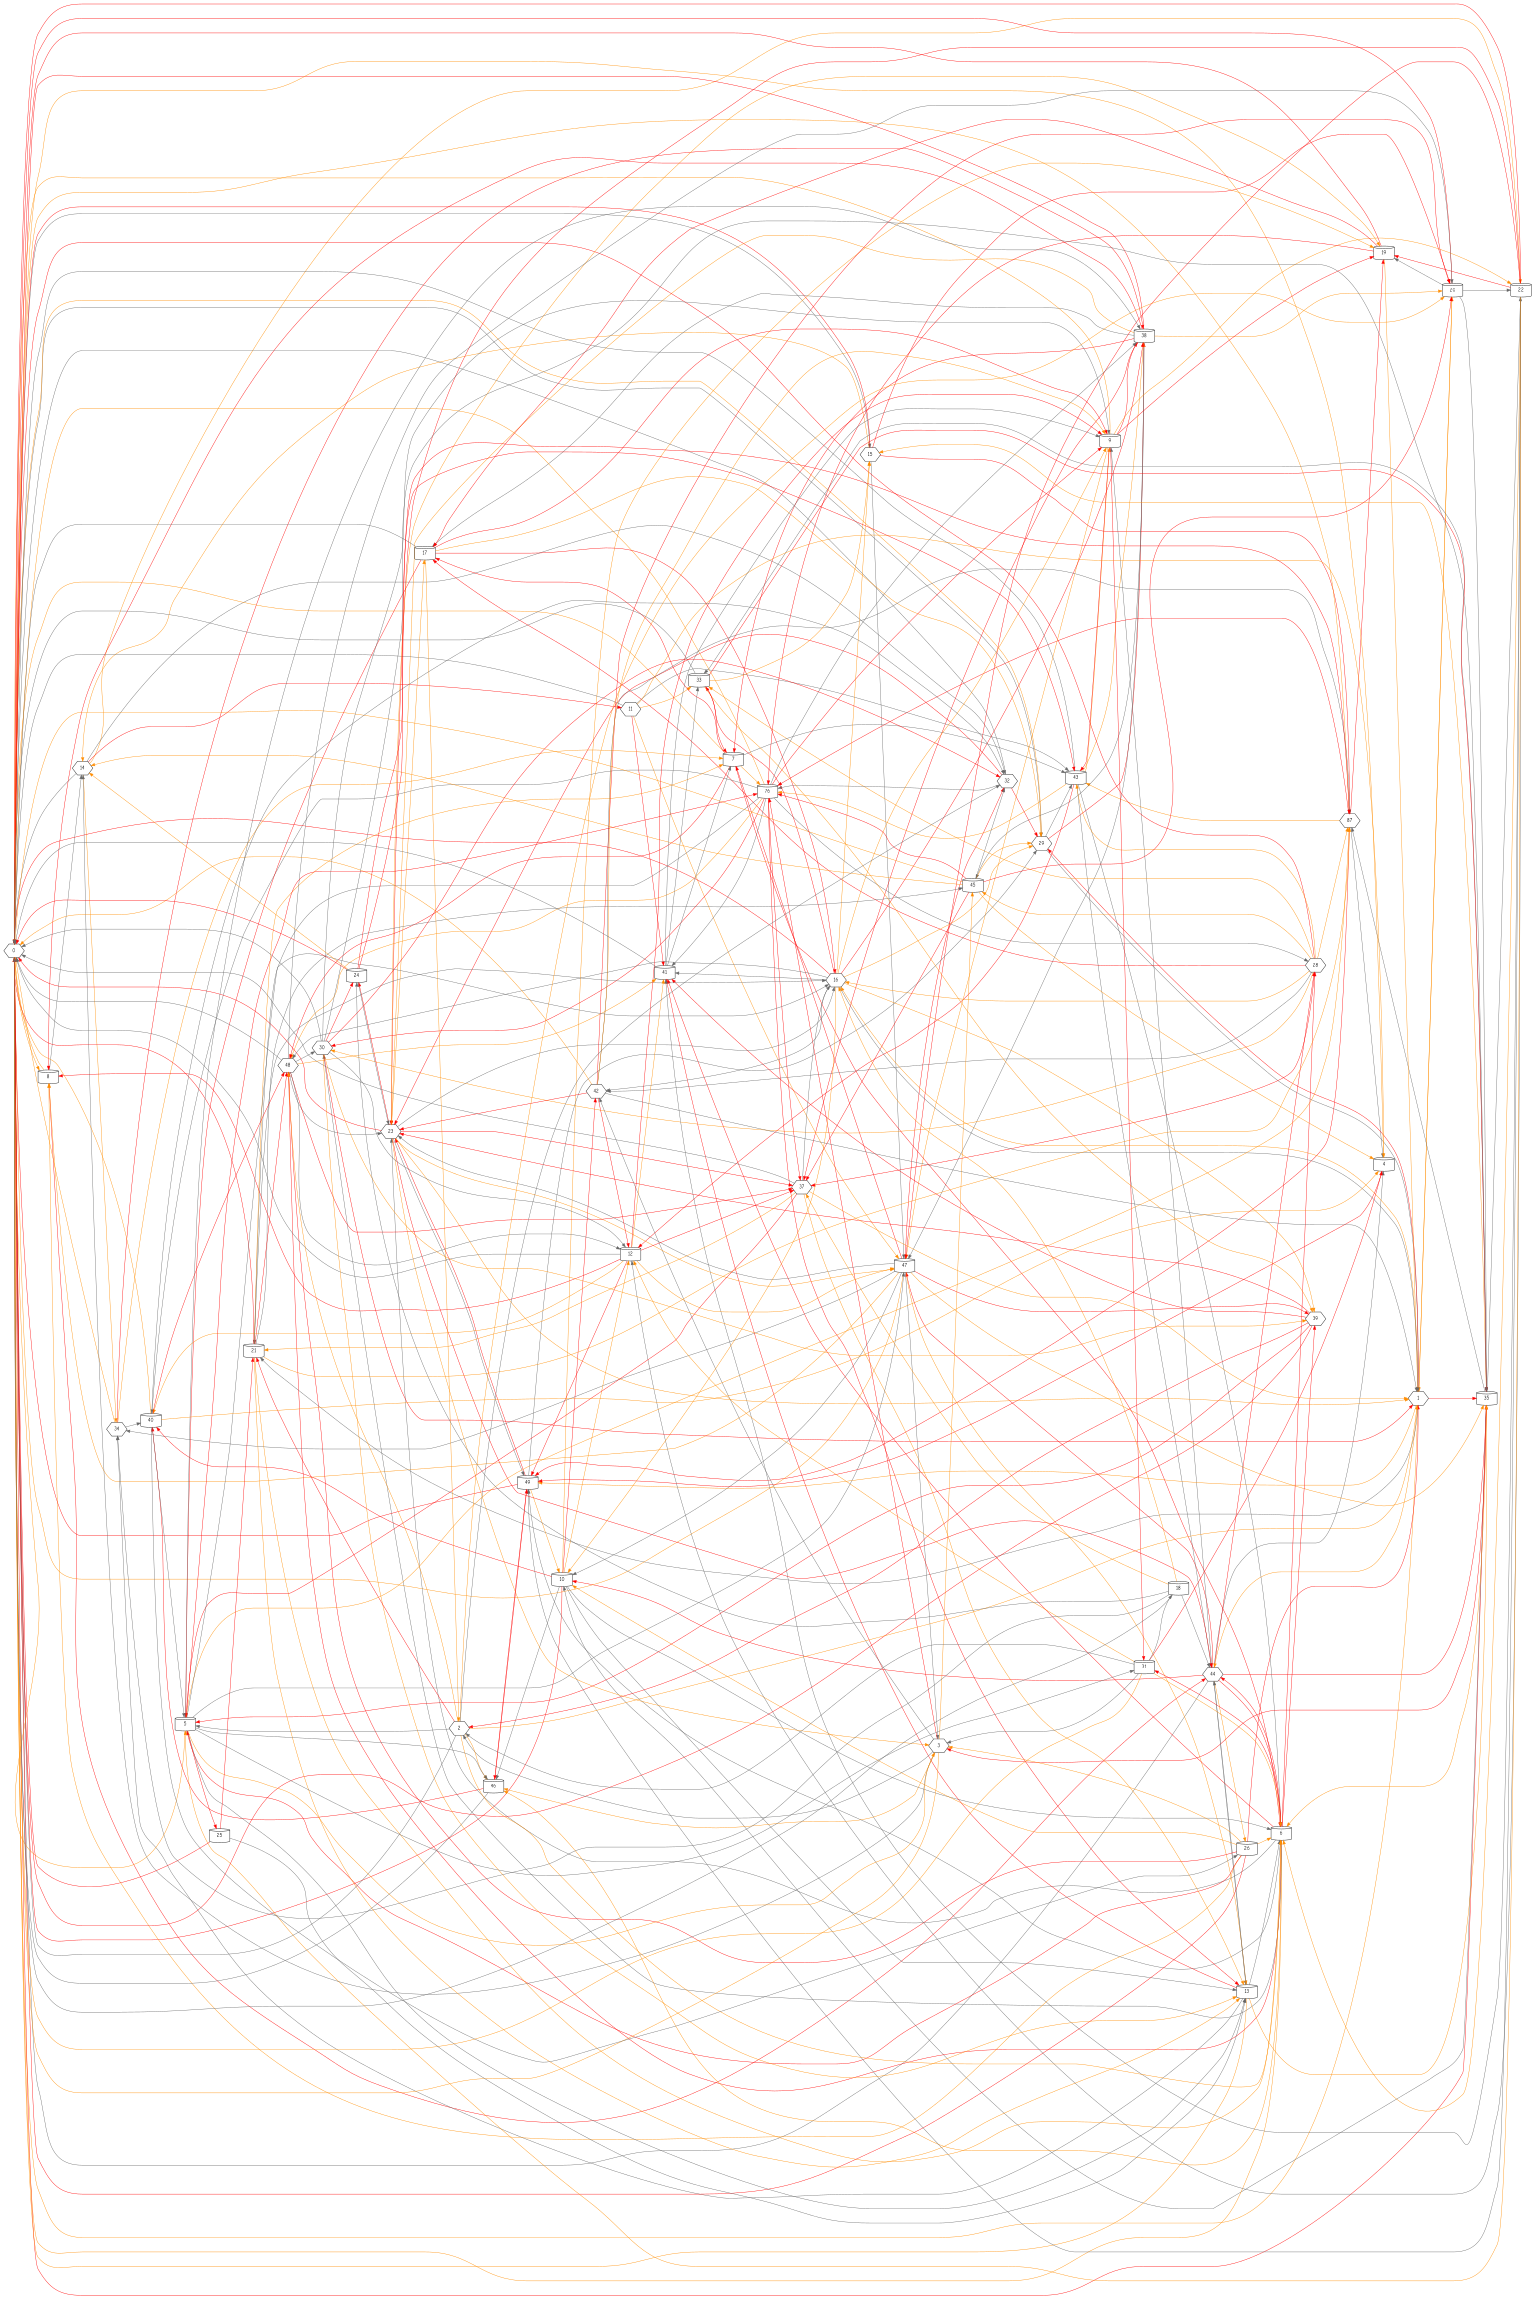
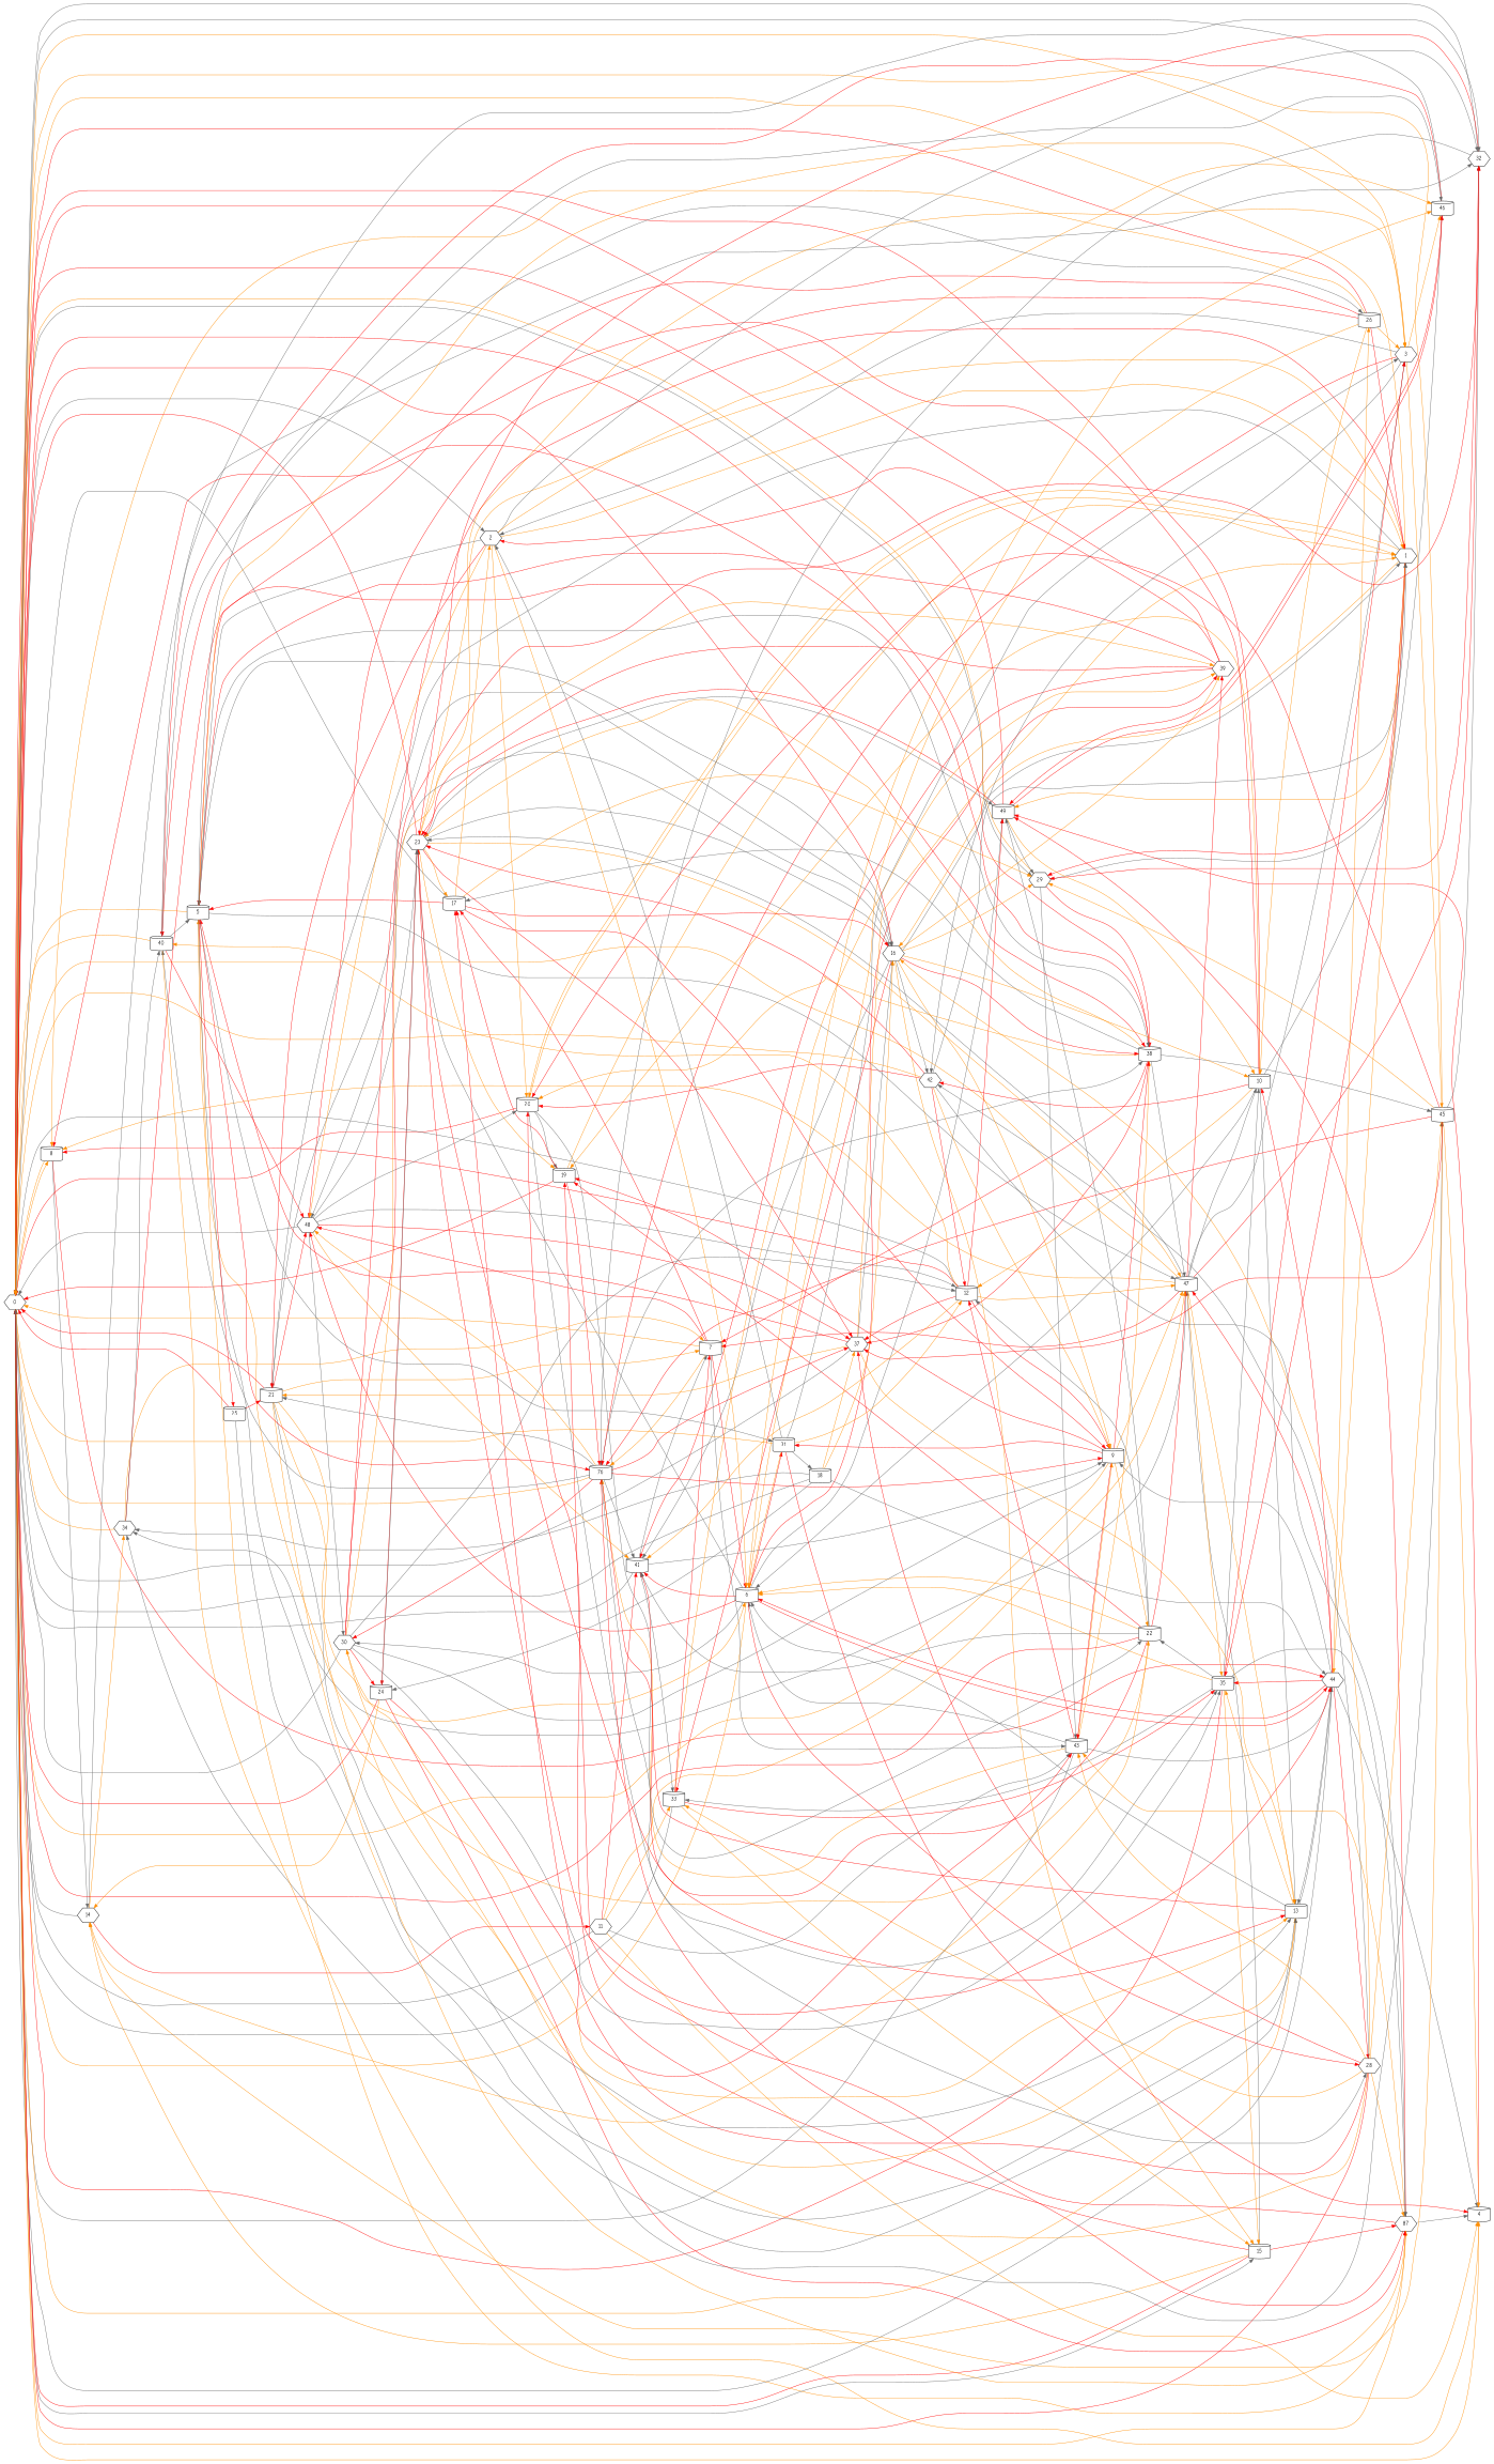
  strict digraph {
    fontname="Comic Neue"
    rankdir=LR
    node [component_delay=3 fontname="Comic Neue" shape=cylinder]
    edge [color=red fontname="Comic Neue" wire_delay=1]
    0 [shape=hexagon]
    8
-   15 [shape=hexagon]
+   15
    29 [shape=hexagon]
    44 [shape=hexagon]
    14 [shape=hexagon]
    20
    n8 [label=87 shape=hexagon]
    47
    1 [shape=hexagon]
    38
    43
    35
    10
    6
    13
    4
    28 [shape=hexagon]
    9
    26
    22
    32 [shape=hexagon]
    11 [shape=hexagon]
    34 [shape=hexagon]
    19
    49
    n27 [label=76]
    39 [shape=hexagon]
    7
    3 [shape=hexagon]
    23 [shape=hexagon]
    16 [shape=hexagon]
    21
    45
    37 [shape=hexagon]
    17
    12
    48 [shape=hexagon]
    42 [shape=hexagon]
    41
    33
    46
    30 [shape=hexagon]
    2 [shape=hexagon]
    5
    40
    31
    24
    25
    18
    0 -> 8 [color=darkorange]
    0 -> 15 [color=gray40]
    0 -> 29 [color=gray40]
    8 -> 0 [color=darkorange]
    8 -> 44
    8 -> 14 [color=gray40]
    15 -> 0
    15 -> 14 [color=darkorange]
    15 -> 20
    15 -> n8
    15 -> 47 [color=gray40]
    29 -> 0 [color=darkorange]
    29 -> 1 [color=gray40]
    29 -> 38
    29 -> 43 [color=gray40]
    44 -> 0 [color=gray40]
    44 -> 47
    44 -> 35
    44 -> 10
    44 -> 6
    44 -> 13 [color=gray40]
    44 -> 4 [color=gray40]
    44 -> 28
    44 -> 9 [color=gray40]
    44 -> 26 [color=darkorange]
    14 -> 0 [color=gray40]
    14 -> 22 [color=darkorange]
    14 -> 32 [color=gray40]
    14 -> 11
    14 -> 34 [color=darkorange]
    20 -> 0
    20 -> 1 [color=darkorange]
    20 -> 35 [color=gray40]
    20 -> 22 [color=gray40]
    20 -> 19 [color=gray40]
    n8 -> 0 [color=darkorange]
    n8 -> 43 [color=darkorange]
    n8 -> 4 [color=gray40]
    n8 -> 19
    n8 -> 49
    n8 -> n27
    47 -> 0 [color=darkorange]
    47 -> 8 [color=darkorange]
    47 -> 35 [color=darkorange]
    47 -> 10 [color=gray40]
    47 -> 13 [color=darkorange]
    47 -> 32
    47 -> 34 [color=gray40]
    47 -> 39
    47 -> 7
    47 -> 3 [color=gray40]
    47 -> 23 [color=gray40]
    1 -> 0 [color=darkorange]
    1 -> 29
    1 -> 44 [color=darkorange]
    1 -> 20 [color=darkorange]
    1 -> 35
    1 -> 49 [color=darkorange]
    1 -> 16 [color=darkorange]
    1 -> 21 [color=gray40]
    38 -> 0
    38 -> 8
    38 -> 20 [color=darkorange]
    38 -> 47 [color=gray40]
    38 -> 7
    38 -> 23 [color=darkorange]
    38 -> 45 [color=gray40]
    38 -> 37
    38 -> 17 [color=gray40]
    43 -> 0 [color=gray40]
    43 -> 44 [color=gray40]
    43 -> 38 [color=darkorange]
    43 -> 6 [color=gray40]
    43 -> 9 [color=darkorange]
    43 -> n27 [color=darkorange]
    43 -> 12
    35 -> 0
    35 -> 15 [color=darkorange]
    35 -> n8 [color=gray40]
    35 -> 10 [color=gray40]
    35 -> 6 [color=darkorange]
    35 -> 22 [color=gray40]
    35 -> 3
    35 -> 33 [color=gray40]
    10 -> 0
    10 -> 6 [color=gray40]
    10 -> 13 [color=gray40]
    10 -> 19 [color=darkorange]
    10 -> 12 [color=darkorange]
    10 -> 42
    10 -> 46 [color=gray40]
    10 -> 40
    6 -> 0 [color=darkorange]
    6 -> 44
    6 -> 28
    6 -> 49 [color=gray40]
    6 -> 39
    6 -> 23 [color=gray40]
    6 -> 48
    6 -> 41
    6 -> 46 [color=darkorange]
    6 -> 30 [color=gray40]
    6 -> 31
    13 -> 0 [color=darkorange]
    13 -> 44 [color=gray40]
    13 -> 35 [color=darkorange]
    13 -> 6 [color=gray40]
    13 -> 34 [color=gray40]
    13 -> 41
    4 -> 0 [color=darkorange]
    4 -> 49
    28 -> 0
    28 -> n8 [color=darkorange]
    28 -> 43 [color=darkorange]
    28 -> 16 [color=darkorange]
    28 -> 45 [color=darkorange]
    28 -> 37
    28 -> 17
    28 -> 42 [color=gray40]
    28 -> 33 [color=darkorange]
    28 -> 30 [color=darkorange]
    9 -> 0 [color=darkorange]
    9 -> 47 [color=darkorange]
    9 -> 38
    9 -> 43
    9 -> 22 [color=darkorange]
    9 -> 19
    9 -> 31
    26 -> 0
    26 -> 8 [color=darkorange]
    26 -> 1
    26 -> 10 [color=darkorange]
    26 -> 6 [color=darkorange]
    26 -> 3 [color=darkorange]
    26 -> 48
    26 -> 5
    22 -> 0
    22 -> 47
    22 -> 6 [color=darkorange]
    22 -> 19
    22 -> 49 [color=gray40]
    22 -> 23
    22 -> 12 [color=gray40]
    22 -> 41 [color=gray40]
    22 -> 5 [color=darkorange]
    32 -> 0 [color=gray40]
    32 -> 29
    32 -> n27 [color=gray40]
    32 -> 23
    11 -> 0 [color=gray40]
    11 -> 47 [color=darkorange]
    11 -> 43 [color=gray40]
    11 -> 4 [color=darkorange]
    11 -> 41
    11 -> 33 [color=darkorange]
    34 -> 0 [color=darkorange]
    34 -> 38
    34 -> 7 [color=darkorange]
    34 -> 40 [color=gray40]
    19 -> 0
    19 -> 1 [color=darkorange]
    19 -> n27
    19 -> 17
    49 -> 0
    49 -> 29 [color=gray40]
    49 -> 10 [color=darkorange]
    49 -> 23
    49 -> 46
    n27 -> 0 [color=darkorange]
    n27 -> 38 [color=gray40]
    n27 -> 13
    n27 -> 28 [color=gray40]
    n27 -> 9
    n27 -> 21 [color=gray40]
    n27 -> 37
    n27 -> 48 [color=darkorange]
    n27 -> 41 [color=gray40]
    n27 -> 30
    n27 -> 40 [color=gray40]
    39 -> 0
    39 -> 23
    39 -> 41
    39 -> 2
    39 -> 5
    7 -> 0 [color=darkorange]
    7 -> 43 [color=gray40]
    7 -> 6
    7 -> n27 [color=darkorange]
    7 -> 17
    7 -> 48
    3 -> 0 [color=darkorange]
-   3 -> 14 [color=gray40]
    3 -> n27
    3 -> 45 [color=darkorange]
    3 -> 42 [color=gray40]
    3 -> 46 [color=darkorange]
    3 -> 2 [color=gray40]
    23 -> 0
    23 -> 44
    23 -> 47 [color=darkorange]
    23 -> 1 [color=darkorange]
    23 -> 19 [color=darkorange]
    23 -> 49 [color=gray40]
    23 -> 3 [color=darkorange]
    23 -> 16 [color=gray40]
    23 -> 37
    23 -> 17 [color=darkorange]
    23 -> 24
    16 -> 0
    16 -> 15 [color=darkorange]
    16 -> 29 [color=darkorange]
    16 -> 1 [color=gray40]
    16 -> 38
    16 -> 10 [color=darkorange]
    16 -> 9 [color=darkorange]
    16 -> 39 [color=darkorange]
    16 -> 48 [color=gray40]
    16 -> 42 [color=gray40]
    16 -> 41 [color=gray40]
    16 -> 33
    21 -> 0
    21 -> n8 [color=darkorange]
    21 -> 6 [color=darkorange]
    21 -> 13 [color=darkorange]
    21 -> 7 [color=darkorange]
    21 -> 16 [color=gray40]
    21 -> 45 [color=gray40]
    21 -> 48
    45 -> 0 [color=darkorange]
    45 -> 29 [color=darkorange]
    45 -> 14 [color=darkorange]
    45 -> 20
    45 -> 4 [color=darkorange]
    45 -> 32 [color=gray40]
    45 -> n27
    45 -> 37
    37 -> 0 [color=gray40]
    37 -> 1 [color=darkorange]
    37 -> 13 [color=darkorange]
    37 -> 16 [color=gray40]
    37 -> 21 [color=darkorange]
    37 -> 5
    17 -> 0 [color=gray40]
    17 -> 29 [color=darkorange]
    17 -> 9
    17 -> 16
    17 -> 2 [color=darkorange]
    17 -> 5
    12 -> 0 [color=gray40]
    12 -> 8
    12 -> 47 [color=darkorange]
    12 -> 9
    12 -> 49
    12 -> 37
    12 -> 41 [color=darkorange]
    12 -> 40 [color=darkorange]
    48 -> 0 [color=gray40]
    48 -> 20 [color=gray40]
    48 -> 23 [color=gray40]
    48 -> 37
    48 -> 12 [color=gray40]
    48 -> 41 [color=darkorange]
    48 -> 30 [color=gray40]
    42 -> 0 [color=darkorange]
    42 -> 20
    42 -> n8 [color=gray40]
    42 -> 1 [color=gray40]
    42 -> 9 [color=darkorange]
    42 -> 23
    42 -> 12
    41 -> 0 [color=gray40]
    41 -> 9 [color=gray40]
    41 -> 7 [color=gray40]
    41 -> 33 [color=gray40]
    33 -> 0 [color=gray40]
    33 -> 15 [color=darkorange]
    33 -> 35
    33 -> 39 [color=darkorange]
    33 -> 7
    46 -> 0 [color=gray40]
    46 -> 49
    46 -> 40
    30 -> 0 [color=gray40]
    30 -> 1
    30 -> 35 [color=gray40]
    30 -> 13 [color=darkorange]
    30 -> 9 [color=gray40]
    30 -> 32
    30 -> 39 [color=darkorange]
    30 -> 12 [color=gray40]
    30 -> 24
-   2 -> 0 [color=gray40]
+   0 -> 2 [color=gray40]
    2 -> 20 [color=darkorange]
    2 -> 1 [color=darkorange]
    2 -> 6 [color=darkorange]
    2 -> 32 [color=gray40]
    2 -> 21
    2 -> 48 [color=darkorange]
    2 -> 46 [color=darkorange]
    2 -> 5 [color=gray40]
    5 -> 0 [color=darkorange]
    5 -> n8 [color=darkorange]
    5 -> 47 [color=gray40]
    5 -> 38 [color=gray40]
    5 -> 13 [color=gray40]
    5 -> n27
    5 -> 3 [color=darkorange]
    5 -> 16 [color=gray40]
    5 -> 46 [color=gray40]
    5 -> 31 [color=gray40]
    5 -> 25
    40 -> 0 [color=darkorange]
    40 -> 4 [color=darkorange]
    40 -> 26 [color=gray40]
    40 -> 32 [color=gray40]
    40 -> 48
    40 -> 5 [color=gray40]
    31 -> 0 [color=darkorange]
    31 -> 6 [color=darkorange]
    31 -> 4
    31 -> 3 [color=gray40]
    31 -> 12 [color=darkorange]
    31 -> 2 [color=gray40]
    31 -> 18 [color=gray40]
    24 -> 0
    24 -> 14 [color=darkorange]
    24 -> n8
    24 -> 43
    24 -> 23 [color=gray40]
    25 -> 0
    25 -> 13 [color=gray40]
    25 -> 21
    18 -> 0 [color=gray40]
    18 -> 44 [color=gray40]
    18 -> 34 [color=gray40]
    18 -> 16 [color=darkorange]
    18 -> 37 [color=darkorange]
    18 -> 24 [color=gray40]
  }
